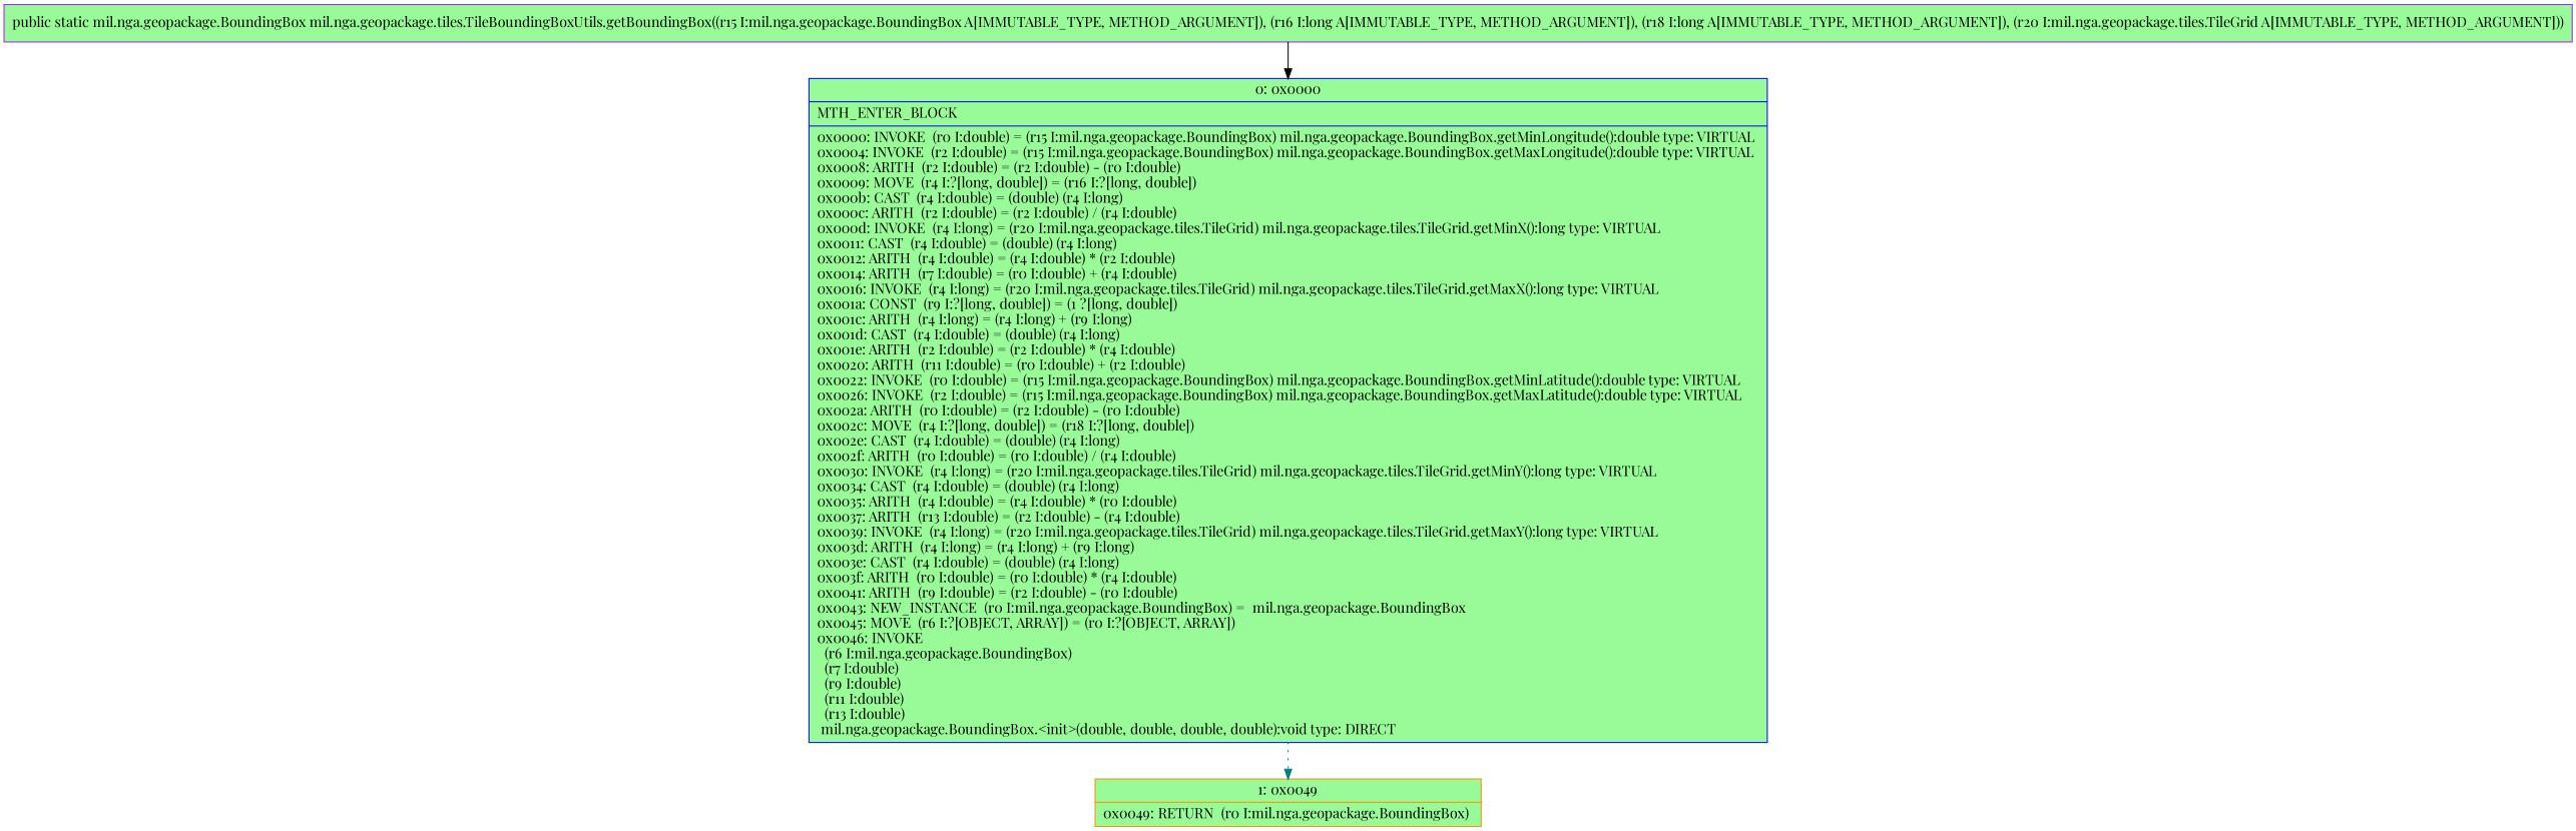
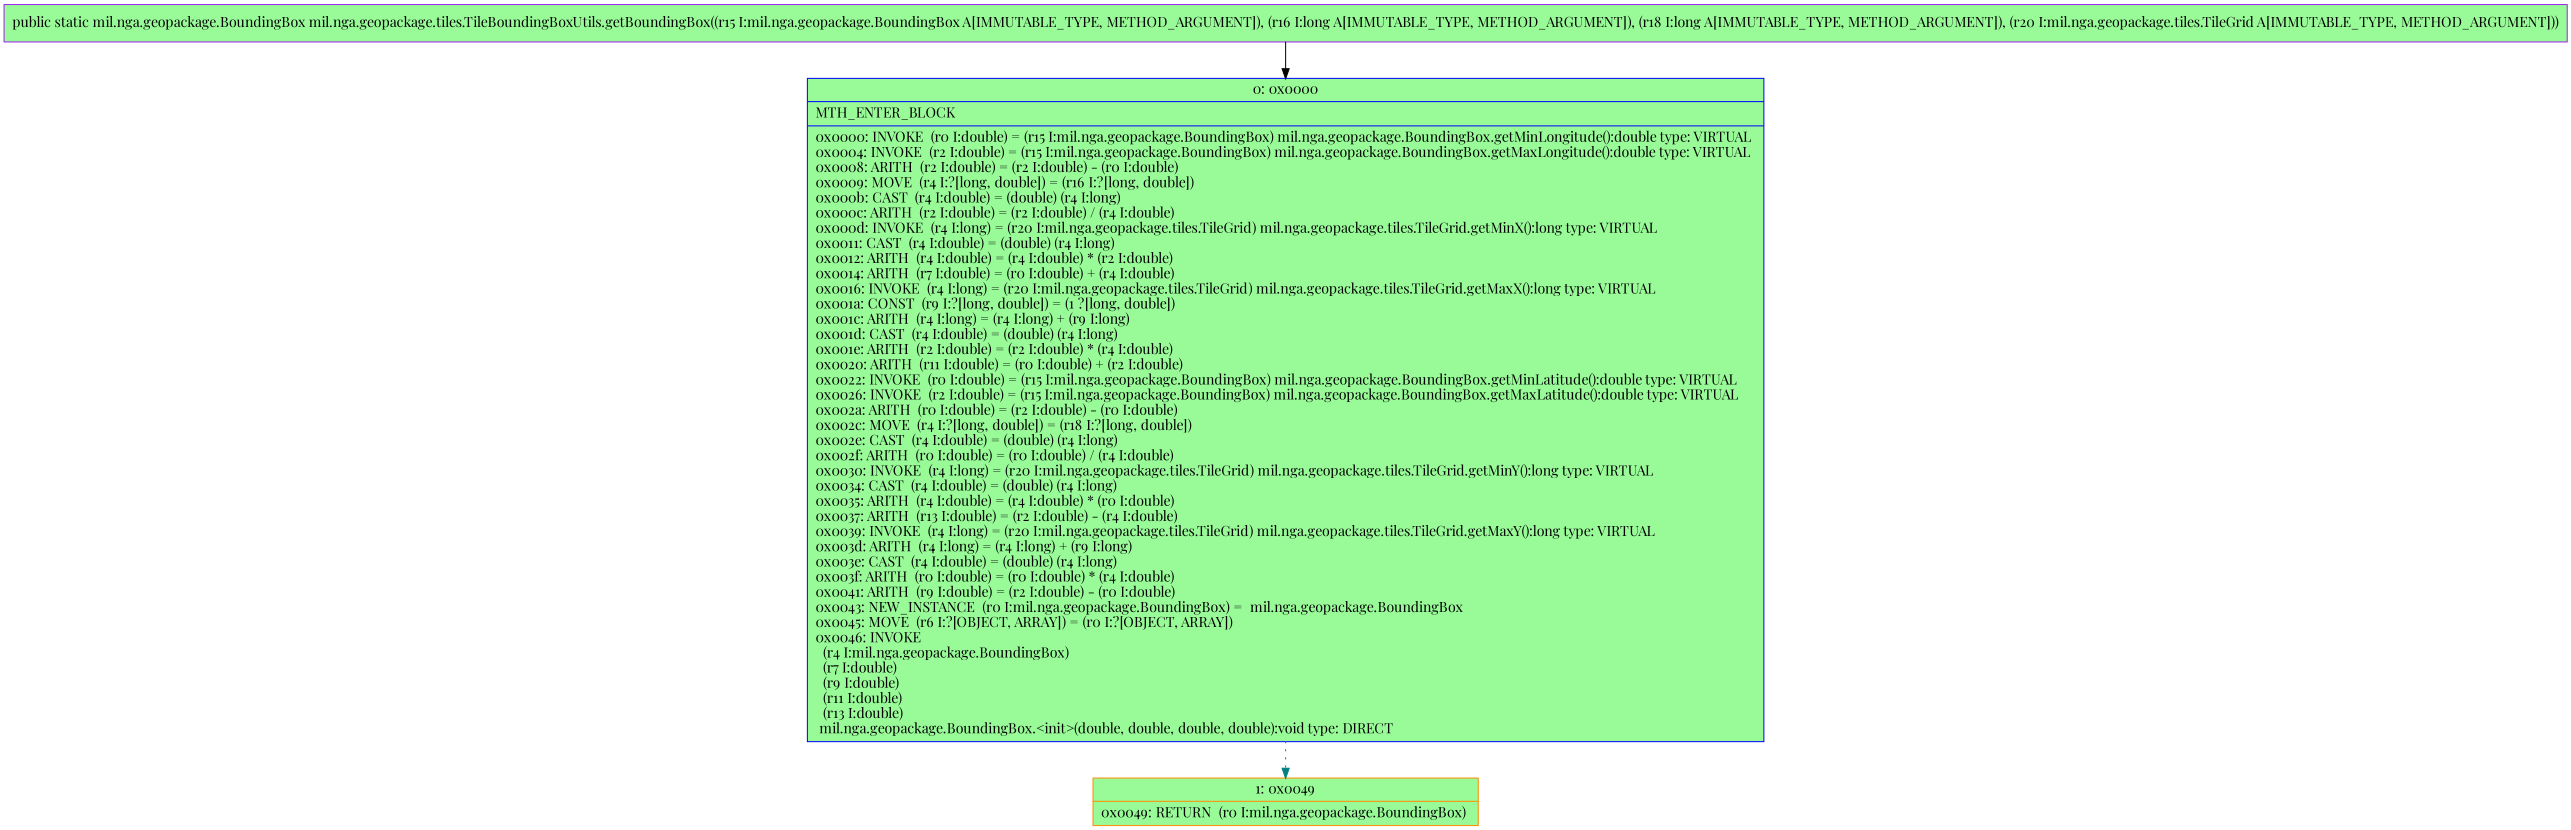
  digraph {
    fontname="Playfair Display"
    node [shape=record style=filled fillcolor=palegreen fontname="Playfair Display"]
    edge [fontname="Playfair Display"]
-   n1 [label="{0\:\ 0x0000|MTH_ENTER_BLOCK\l|0x0000: INVOKE  (r0 I:double) = (r15 I:mil.nga.geopackage.BoundingBox) mil.nga.geopackage.BoundingBox.getMinLongitude():double type: VIRTUAL \l0x0004: INVOKE  (r2 I:double) = (r15 I:mil.nga.geopackage.BoundingBox) mil.nga.geopackage.BoundingBox.getMaxLongitude():double type: VIRTUAL \l0x0008: ARITH  (r2 I:double) = (r2 I:double) \- (r0 I:double) \l0x0009: MOVE  (r4 I:?[long, double]) = (r16 I:?[long, double]) \l0x000b: CAST  (r4 I:double) = (double) (r4 I:long) \l0x000c: ARITH  (r2 I:double) = (r2 I:double) \/ (r4 I:double) \l0x000d: INVOKE  (r4 I:long) = (r20 I:mil.nga.geopackage.tiles.TileGrid) mil.nga.geopackage.tiles.TileGrid.getMinX():long type: VIRTUAL \l0x0011: CAST  (r4 I:double) = (double) (r4 I:long) \l0x0012: ARITH  (r4 I:double) = (r4 I:double) * (r2 I:double) \l0x0014: ARITH  (r7 I:double) = (r0 I:double) + (r4 I:double) \l0x0016: INVOKE  (r4 I:long) = (r20 I:mil.nga.geopackage.tiles.TileGrid) mil.nga.geopackage.tiles.TileGrid.getMaxX():long type: VIRTUAL \l0x001a: CONST  (r9 I:?[long, double]) = (1 ?[long, double]) \l0x001c: ARITH  (r4 I:long) = (r4 I:long) + (r9 I:long) \l0x001d: CAST  (r4 I:double) = (double) (r4 I:long) \l0x001e: ARITH  (r2 I:double) = (r2 I:double) * (r4 I:double) \l0x0020: ARITH  (r11 I:double) = (r0 I:double) + (r2 I:double) \l0x0022: INVOKE  (r0 I:double) = (r15 I:mil.nga.geopackage.BoundingBox) mil.nga.geopackage.BoundingBox.getMinLatitude():double type: VIRTUAL \l0x0026: INVOKE  (r2 I:double) = (r15 I:mil.nga.geopackage.BoundingBox) mil.nga.geopackage.BoundingBox.getMaxLatitude():double type: VIRTUAL \l0x002a: ARITH  (r0 I:double) = (r2 I:double) \- (r0 I:double) \l0x002c: MOVE  (r4 I:?[long, double]) = (r18 I:?[long, double]) \l0x002e: CAST  (r4 I:double) = (double) (r4 I:long) \l0x002f: ARITH  (r0 I:double) = (r0 I:double) \/ (r4 I:double) \l0x0030: INVOKE  (r4 I:long) = (r20 I:mil.nga.geopackage.tiles.TileGrid) mil.nga.geopackage.tiles.TileGrid.getMinY():long type: VIRTUAL \l0x0034: CAST  (r4 I:double) = (double) (r4 I:long) \l0x0035: ARITH  (r4 I:double) = (r4 I:double) * (r0 I:double) \l0x0037: ARITH  (r13 I:double) = (r2 I:double) \- (r4 I:double) \l0x0039: INVOKE  (r4 I:long) = (r20 I:mil.nga.geopackage.tiles.TileGrid) mil.nga.geopackage.tiles.TileGrid.getMaxY():long type: VIRTUAL \l0x003d: ARITH  (r4 I:long) = (r4 I:long) + (r9 I:long) \l0x003e: CAST  (r4 I:double) = (double) (r4 I:long) \l0x003f: ARITH  (r0 I:double) = (r0 I:double) * (r4 I:double) \l0x0041: ARITH  (r9 I:double) = (r2 I:double) \- (r0 I:double) \l0x0043: NEW_INSTANCE  (r0 I:mil.nga.geopackage.BoundingBox) =  mil.nga.geopackage.BoundingBox \l0x0045: MOVE  (r6 I:?[OBJECT, ARRAY]) = (r0 I:?[OBJECT, ARRAY]) \l0x0046: INVOKE  \l  (r6 I:mil.nga.geopackage.BoundingBox)\l  (r7 I:double)\l  (r9 I:double)\l  (r11 I:double)\l  (r13 I:double)\l mil.nga.geopackage.BoundingBox.\<init\>(double, double, double, double):void type: DIRECT \l}" color=blue]
+   n1 [label="{0\:\ 0x0000|MTH_ENTER_BLOCK\l|0x0000: INVOKE  (r0 I:double) = (r15 I:mil.nga.geopackage.BoundingBox) mil.nga.geopackage.BoundingBox.getMinLongitude():double type: VIRTUAL \l0x0004: INVOKE  (r2 I:double) = (r15 I:mil.nga.geopackage.BoundingBox) mil.nga.geopackage.BoundingBox.getMaxLongitude():double type: VIRTUAL \l0x0008: ARITH  (r2 I:double) = (r2 I:double) \- (r0 I:double) \l0x0009: MOVE  (r4 I:?[long, double]) = (r16 I:?[long, double]) \l0x000b: CAST  (r4 I:double) = (double) (r4 I:long) \l0x000c: ARITH  (r2 I:double) = (r2 I:double) \/ (r4 I:double) \l0x000d: INVOKE  (r4 I:long) = (r20 I:mil.nga.geopackage.tiles.TileGrid) mil.nga.geopackage.tiles.TileGrid.getMinX():long type: VIRTUAL \l0x0011: CAST  (r4 I:double) = (double) (r4 I:long) \l0x0012: ARITH  (r4 I:double) = (r4 I:double) * (r2 I:double) \l0x0014: ARITH  (r7 I:double) = (r0 I:double) + (r4 I:double) \l0x0016: INVOKE  (r4 I:long) = (r20 I:mil.nga.geopackage.tiles.TileGrid) mil.nga.geopackage.tiles.TileGrid.getMaxX():long type: VIRTUAL \l0x001a: CONST  (r9 I:?[long, double]) = (1 ?[long, double]) \l0x001c: ARITH  (r4 I:long) = (r4 I:long) + (r9 I:long) \l0x001d: CAST  (r4 I:double) = (double) (r4 I:long) \l0x001e: ARITH  (r2 I:double) = (r2 I:double) * (r4 I:double) \l0x0020: ARITH  (r11 I:double) = (r0 I:double) + (r2 I:double) \l0x0022: INVOKE  (r0 I:double) = (r15 I:mil.nga.geopackage.BoundingBox) mil.nga.geopackage.BoundingBox.getMinLatitude():double type: VIRTUAL \l0x0026: INVOKE  (r2 I:double) = (r15 I:mil.nga.geopackage.BoundingBox) mil.nga.geopackage.BoundingBox.getMaxLatitude():double type: VIRTUAL \l0x002a: ARITH  (r0 I:double) = (r2 I:double) \- (r0 I:double) \l0x002c: MOVE  (r4 I:?[long, double]) = (r18 I:?[long, double]) \l0x002e: CAST  (r4 I:double) = (double) (r4 I:long) \l0x002f: ARITH  (r0 I:double) = (r0 I:double) \/ (r4 I:double) \l0x0030: INVOKE  (r4 I:long) = (r20 I:mil.nga.geopackage.tiles.TileGrid) mil.nga.geopackage.tiles.TileGrid.getMinY():long type: VIRTUAL \l0x0034: CAST  (r4 I:double) = (double) (r4 I:long) \l0x0035: ARITH  (r4 I:double) = (r4 I:double) * (r0 I:double) \l0x0037: ARITH  (r13 I:double) = (r2 I:double) \- (r4 I:double) \l0x0039: INVOKE  (r4 I:long) = (r20 I:mil.nga.geopackage.tiles.TileGrid) mil.nga.geopackage.tiles.TileGrid.getMaxY():long type: VIRTUAL \l0x003d: ARITH  (r4 I:long) = (r4 I:long) + (r9 I:long) \l0x003e: CAST  (r4 I:double) = (double) (r4 I:long) \l0x003f: ARITH  (r0 I:double) = (r0 I:double) * (r4 I:double) \l0x0041: ARITH  (r9 I:double) = (r2 I:double) \- (r0 I:double) \l0x0043: NEW_INSTANCE  (r0 I:mil.nga.geopackage.BoundingBox) =  mil.nga.geopackage.BoundingBox \l0x0045: MOVE  (r6 I:?[OBJECT, ARRAY]) = (r0 I:?[OBJECT, ARRAY]) \l0x0046: INVOKE  \l  (r4 I:mil.nga.geopackage.BoundingBox)\l  (r7 I:double)\l  (r9 I:double)\l  (r11 I:double)\l  (r13 I:double)\l mil.nga.geopackage.BoundingBox.\<init\>(double, double, double, double):void type: DIRECT \l}" color=blue]
    n2 [label="{1\:\ 0x0049|0x0049: RETURN  (r0 I:mil.nga.geopackage.BoundingBox) \l}" color=darkorange]
    n3 [label="{public static mil.nga.geopackage.BoundingBox mil.nga.geopackage.tiles.TileBoundingBoxUtils.getBoundingBox((r15 I:mil.nga.geopackage.BoundingBox A[IMMUTABLE_TYPE, METHOD_ARGUMENT]), (r16 I:long A[IMMUTABLE_TYPE, METHOD_ARGUMENT]), (r18 I:long A[IMMUTABLE_TYPE, METHOD_ARGUMENT]), (r20 I:mil.nga.geopackage.tiles.TileGrid A[IMMUTABLE_TYPE, METHOD_ARGUMENT])) }" color=purple]
    n1 -> n2 [color=teal style=dotted]
    n3 -> n1 [color=black style=solid]
  }
